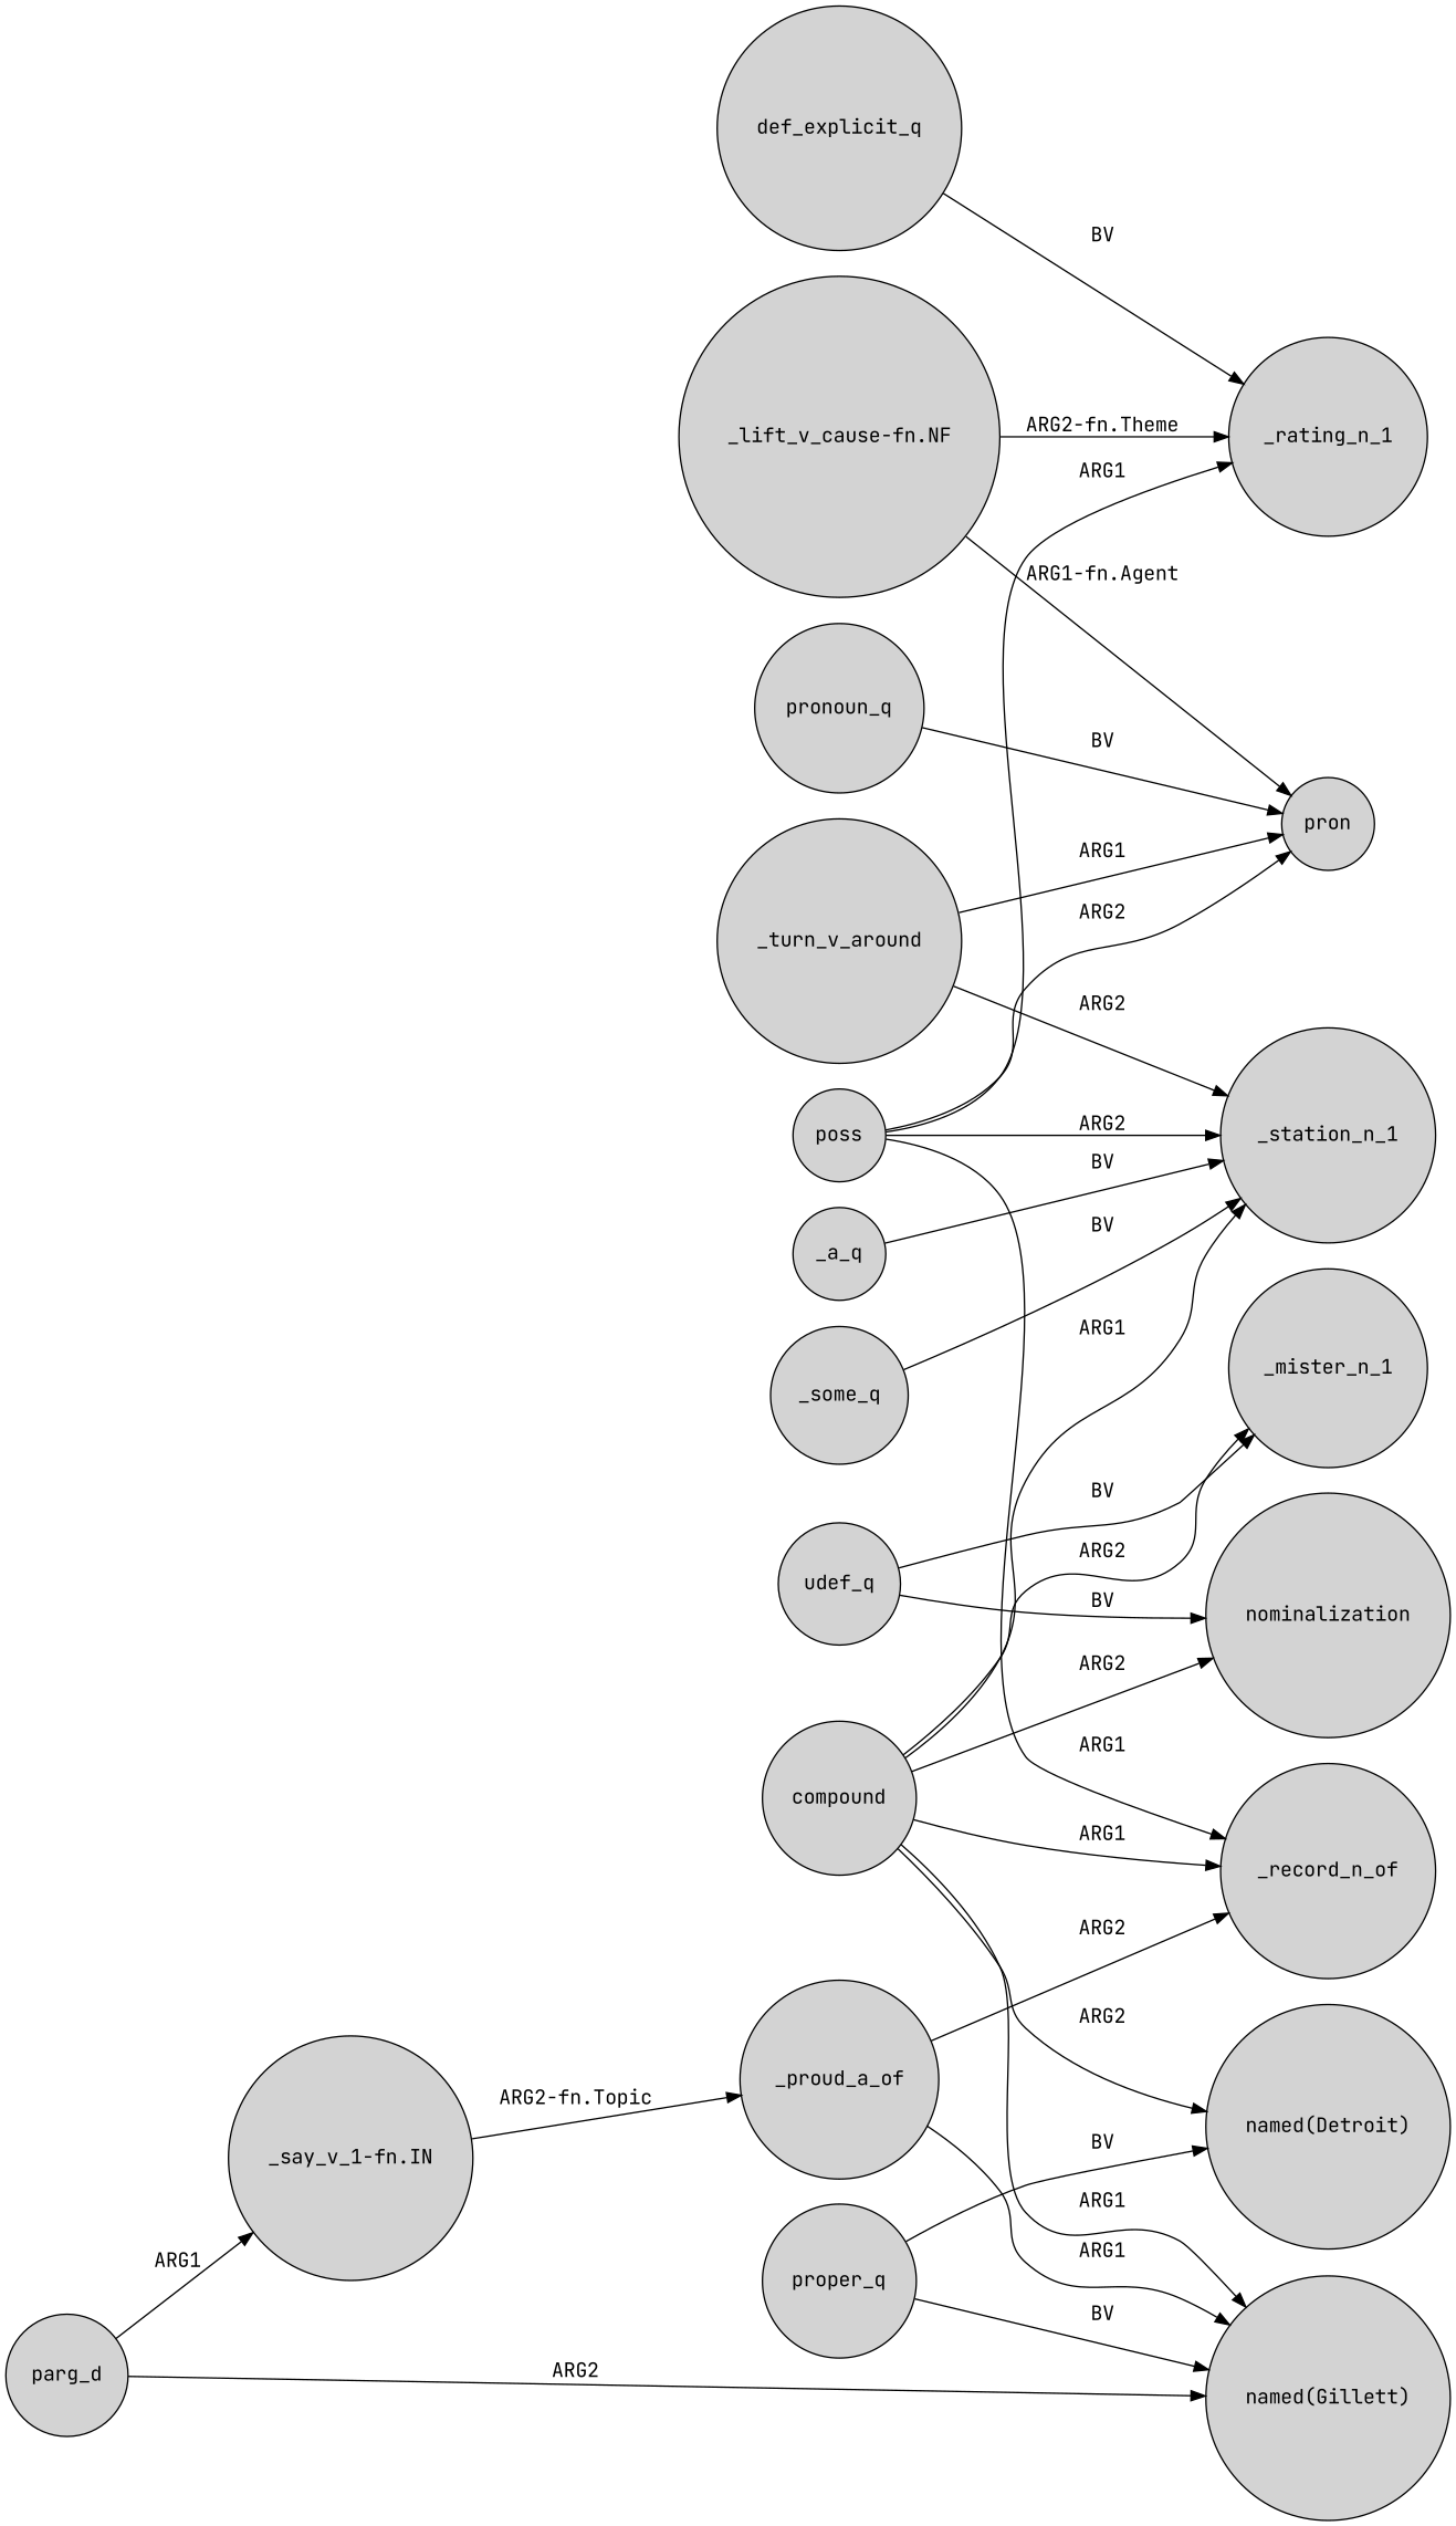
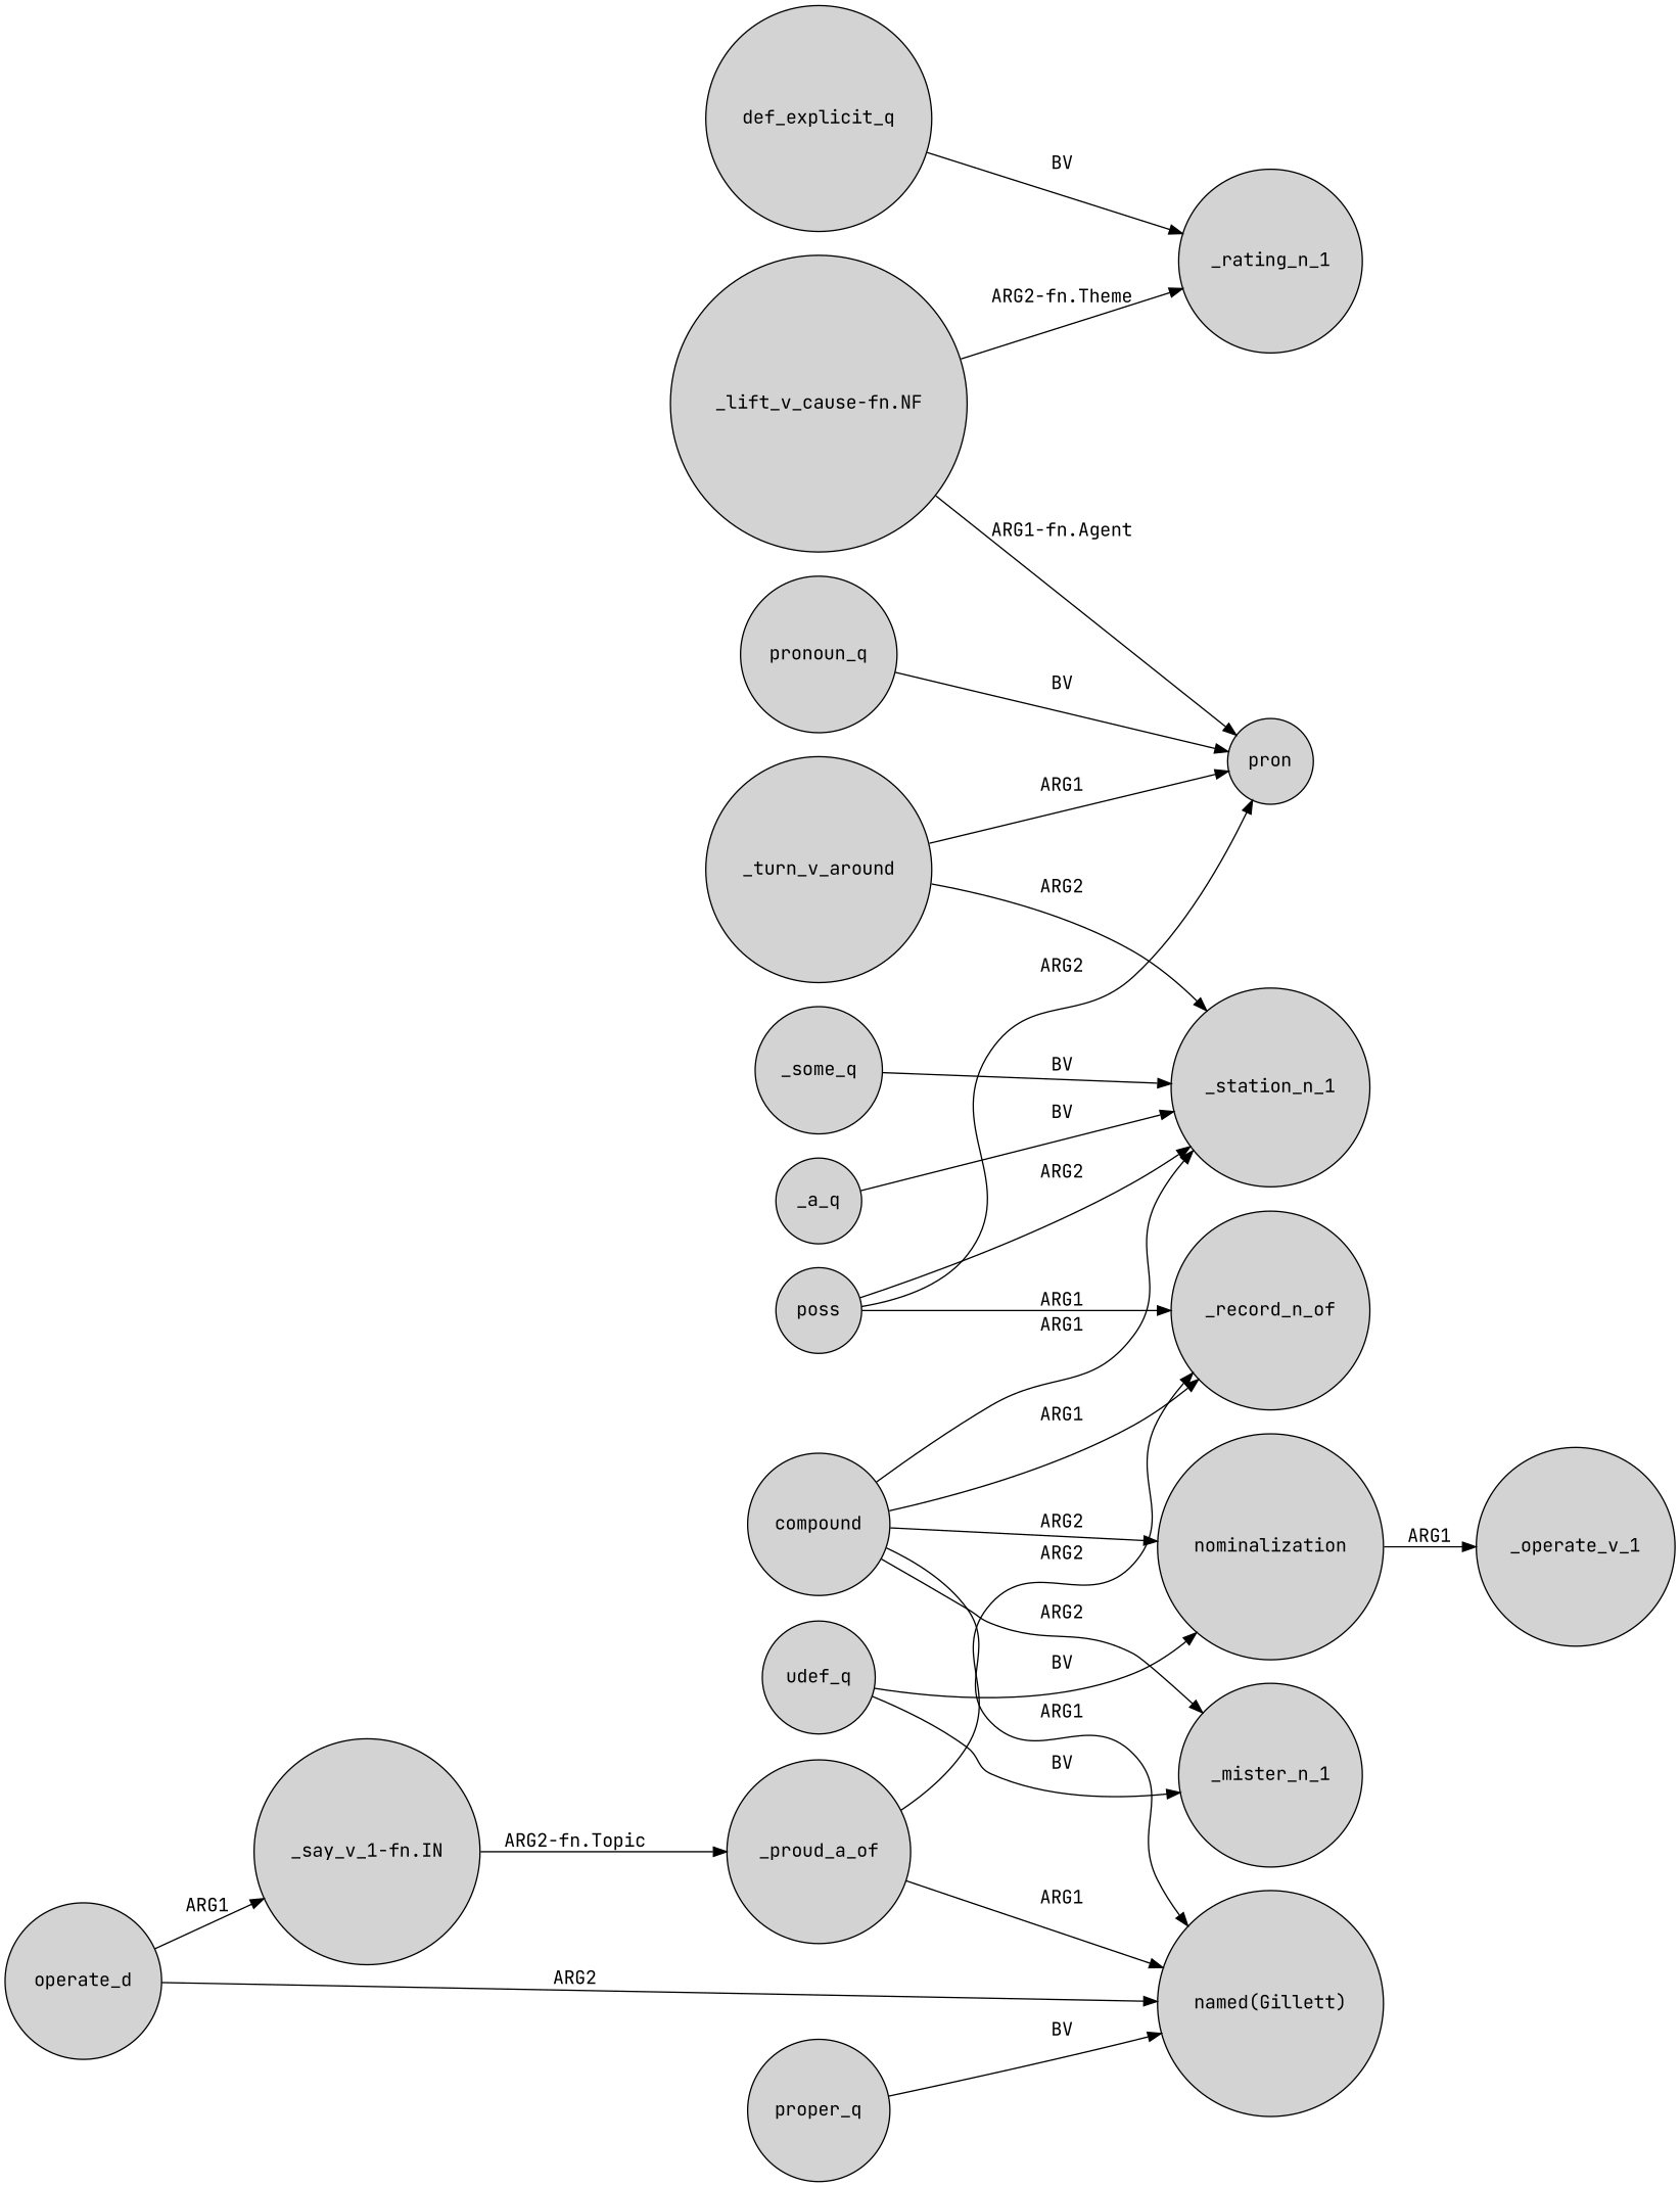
  digraph {
    fontname="JetBrains Mono"
    rankdir=LR
    node [fontname="JetBrains Mono" shape=circle style=filled]
    edge [fontname="JetBrains Mono"]
    def_explicit_q
    _rating_n_1
    nominalization
+   _operate_v_1
    poss
    _record_n_of
    pron
    _station_n_1
    compound
    _mister_n_1
    "named(Gillett)"
-   "named(Detroit)"
-   parg_d
+   parg_d [label=operate_d]
    "_say_v_1-fn.IN"
    _proud_a_of
    udef_q
    proper_q
    _turn_v_around
    _a_q
    pronoun_q
    "_lift_v_cause-fn.NF"
    _some_q
    def_explicit_q -> _rating_n_1 [label=BV]
-   poss -> _rating_n_1 [label=ARG1]
+   nominalization -> _operate_v_1 [label=ARG1]
    poss -> _record_n_of [label=ARG1]
    poss -> pron [label=ARG2]
    poss -> _station_n_1 [label=ARG2]
    compound -> nominalization [label=ARG2]
    compound -> _record_n_of [label=ARG1]
    compound -> _station_n_1 [label=ARG1]
    compound -> _mister_n_1 [label=ARG2]
    compound -> "named(Gillett)" [label=ARG1]
-   compound -> "named(Detroit)" [label=ARG2]
    parg_d -> "named(Gillett)" [label=ARG2]
    parg_d -> "_say_v_1-fn.IN" [label=ARG1]
    "_say_v_1-fn.IN" -> _proud_a_of [label="ARG2-fn.Topic"]
    _proud_a_of -> _record_n_of [label=ARG2]
    _proud_a_of -> "named(Gillett)" [label=ARG1]
    udef_q -> nominalization [label=BV]
    udef_q -> _mister_n_1 [label=BV]
    proper_q -> "named(Gillett)" [label=BV]
-   proper_q -> "named(Detroit)" [label=BV]
    _turn_v_around -> pron [label=ARG1]
    _turn_v_around -> _station_n_1 [label=ARG2]
    _a_q -> _station_n_1 [label=BV]
    pronoun_q -> pron [label=BV]
    "_lift_v_cause-fn.NF" -> _rating_n_1 [label="ARG2-fn.Theme"]
    "_lift_v_cause-fn.NF" -> pron [label="ARG1-fn.Agent"]
    _some_q -> _station_n_1 [label=BV]
  }
